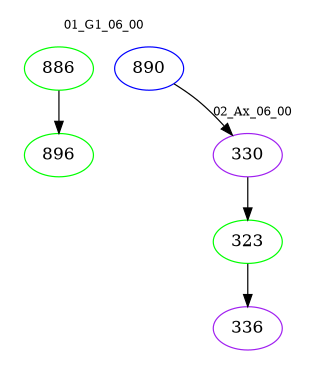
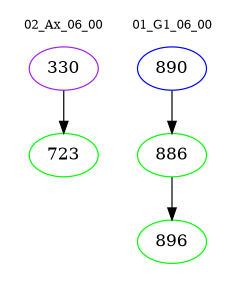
  digraph {
    node [color=green]
    edge [color=black]
    n1 [color=purple label=330]
-   n2 [label=323]
-   n3 [color=purple label=336]
+   n2 [label=723]
    n4 [color=blue label=890]
    n5 [label=886]
    n6 [label=896]
    subgraph cluster_1 {
      color=white
      fontsize=10
      label="02_Ax_06_00"
      n1
      n2
-     n3
    }
    subgraph cluster_2 {
      color=white
      fontsize=10
      label="01_G1_06_00"
      n4
      n5
      n6
    }
    n1 -> n2
-   n2 -> n3
-   n4 -> n1
+   n4 -> n5
    n5 -> n6
  }
